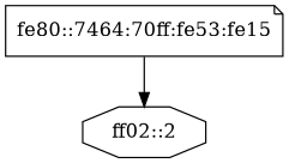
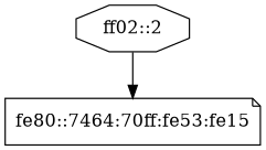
  digraph {
    node [activity_score=0.19 degree=2 total_connections=2]
    "fe80::7464:70ff:fe53:fe15" [in_degree=0 out_degree=2 shape=note]
    "ff02::2" [in_degree=2 out_degree=0 shape=octagon]
-   "fe80::7464:70ff:fe53:fe15" -> "ff02::2" [conn_state_other=1.00 conn_state_partial=0.00 conn_state_rejected_reset=0.00 conn_state_successful=0.00 conn_state_suspicious=0.00 dst_port_type=0.00 history_length=0.10 local_orig=1.00 local_resp=0.00 orig_bytes=0.00 orig_ip_bytes=0.29 orig_pkts=0.05 protocol_ICMP=1.00 protocol_TCP=0.00 protocol_UDP=0.00 protocol_UNKNOWN=0.00 resp_bytes=0.00 resp_ip_bytes=0.00 resp_pkts=0.00 service_DNS=0.00 service_FTP=0.00 service_HTTP=0.00 service_SSH=0.00 service_UNKNOWN=1.00 src_port_type=0.00 timestamp_cos=-0.84 timestamp_sin=-0.54]
+   "ff02::2" -> "fe80::7464:70ff:fe53:fe15" [conn_state_other=1.00 conn_state_partial=0.00 conn_state_rejected_reset=0.00 conn_state_successful=0.00 conn_state_suspicious=0.00 dst_port_type=0.00 history_length=0.10 local_orig=1.00 local_resp=0.00 orig_bytes=0.00 orig_ip_bytes=0.29 orig_pkts=0.05 protocol_ICMP=1.00 protocol_TCP=0.00 protocol_UDP=0.00 protocol_UNKNOWN=0.00 resp_bytes=0.00 resp_ip_bytes=0.00 resp_pkts=0.00 service_DNS=0.00 service_FTP=0.00 service_HTTP=0.00 service_SSH=0.00 service_UNKNOWN=1.00 src_port_type=0.00 timestamp_cos=-0.84 timestamp_sin=-0.54]
  }
